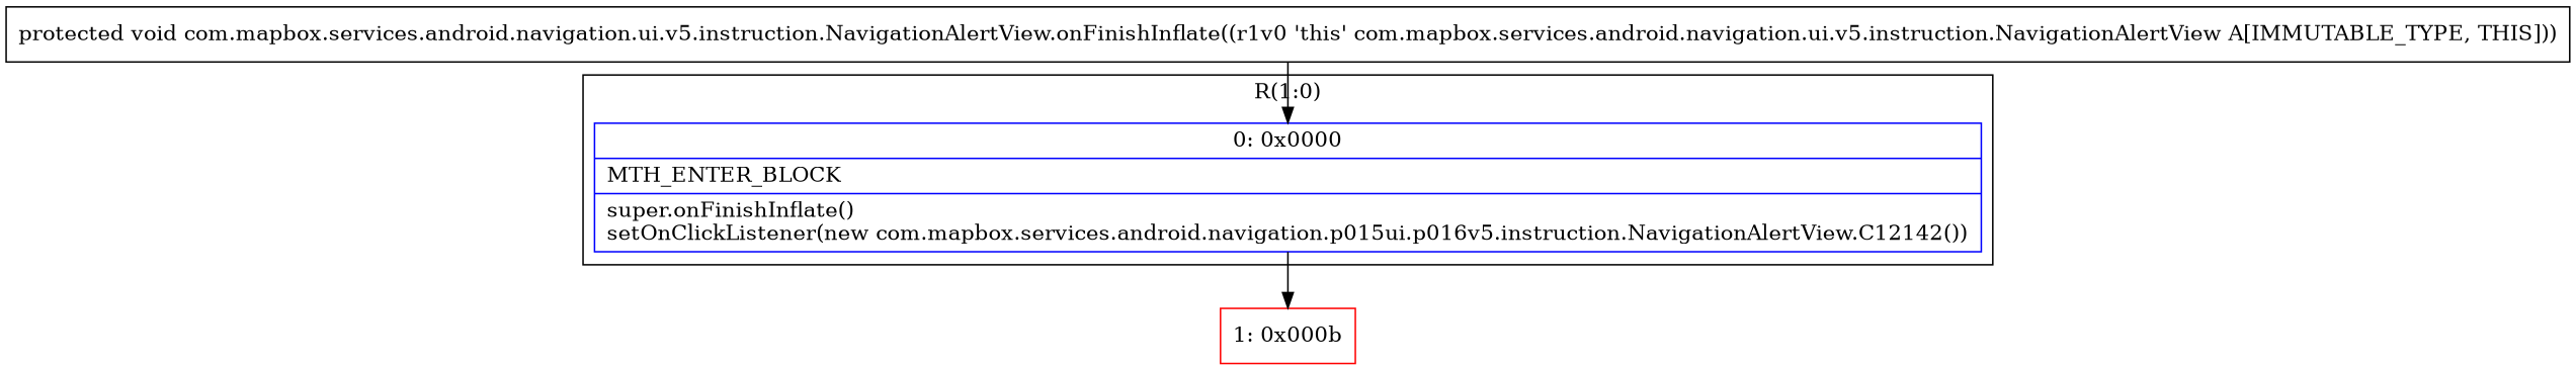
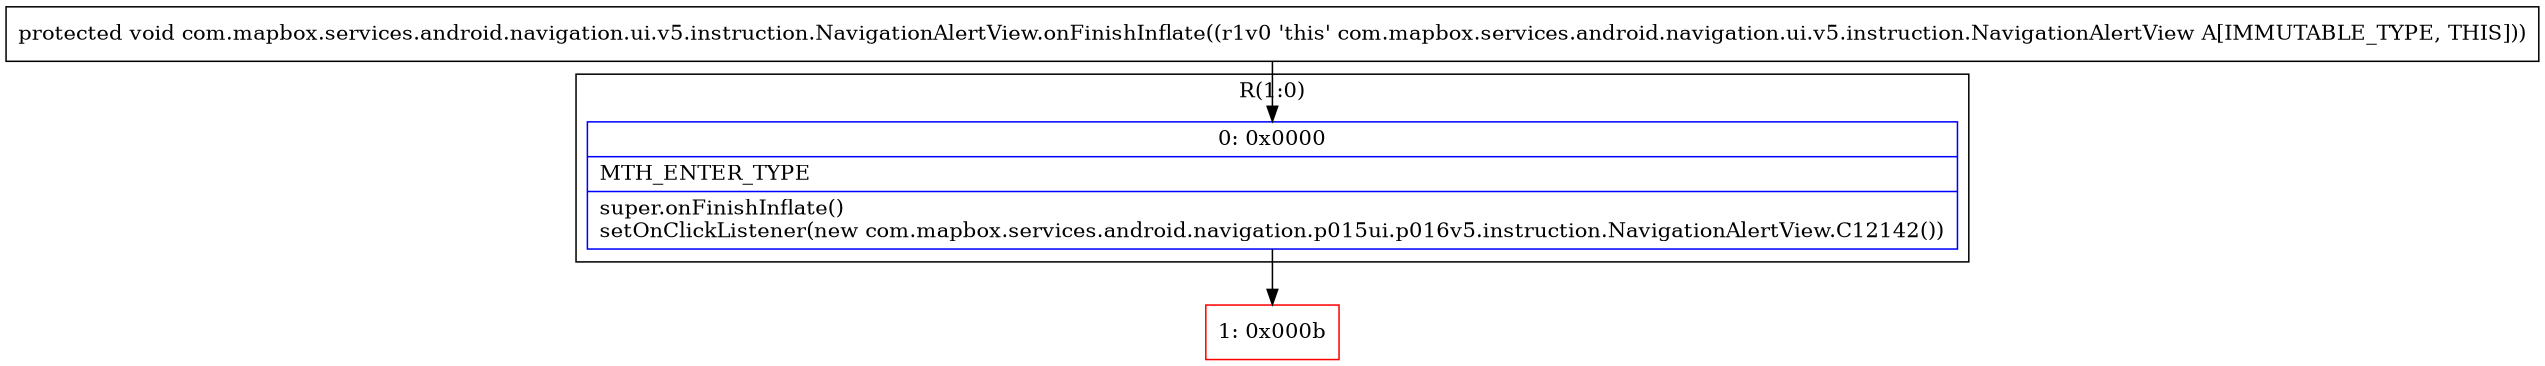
  digraph {
    node [shape=record]
-   n1 [color=blue label="{0\:\ 0x0000|MTH_ENTER_BLOCK\l|super.onFinishInflate()\lsetOnClickListener(new com.mapbox.services.android.navigation.p015ui.p016v5.instruction.NavigationAlertView.C12142())\l}"]
+   n1 [color=blue label="{0\:\ 0x0000|MTH_ENTER_TYPE\l|super.onFinishInflate()\lsetOnClickListener(new com.mapbox.services.android.navigation.p015ui.p016v5.instruction.NavigationAlertView.C12142())\l}"]
    n2 [color=red label="{1\:\ 0x000b}"]
    n3 [label="{protected void com.mapbox.services.android.navigation.ui.v5.instruction.NavigationAlertView.onFinishInflate((r1v0 'this' com.mapbox.services.android.navigation.ui.v5.instruction.NavigationAlertView A[IMMUTABLE_TYPE, THIS])) }"]
    subgraph cluster_1 {
      label="R(1:0)"
      n1
    }
    n1 -> n2
    n3 -> n1
  }
